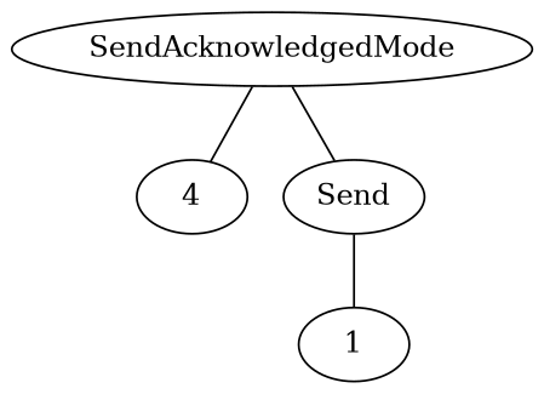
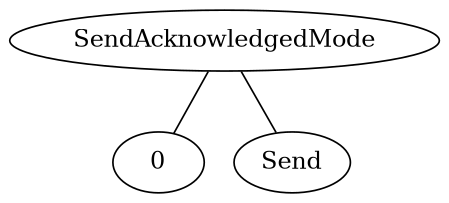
  graph {
    SendAcknowledgedMode
-   0 [label=4]
+   0
    Send
-   1
    SendAcknowledgedMode -- 0
    SendAcknowledgedMode -- Send
-   Send -- 1
  }
